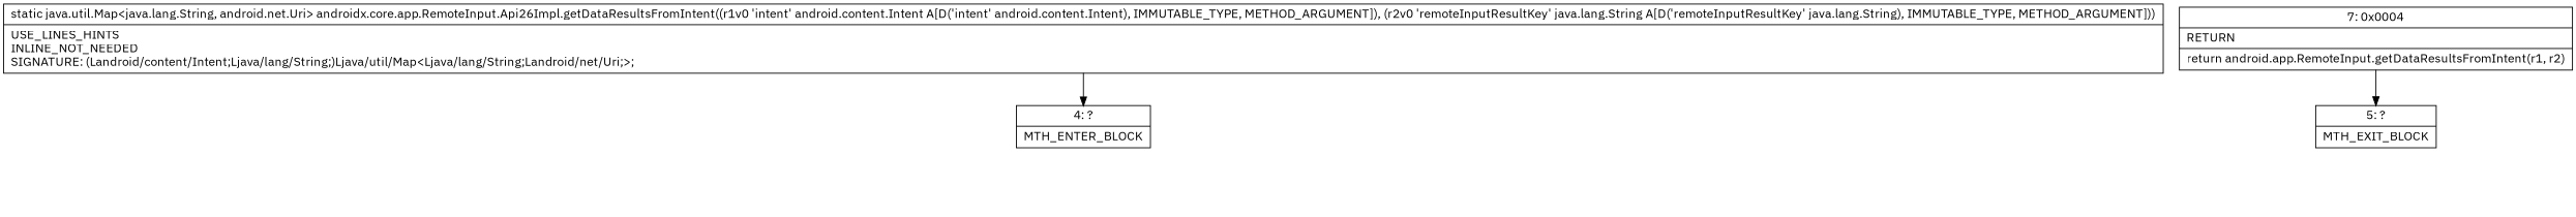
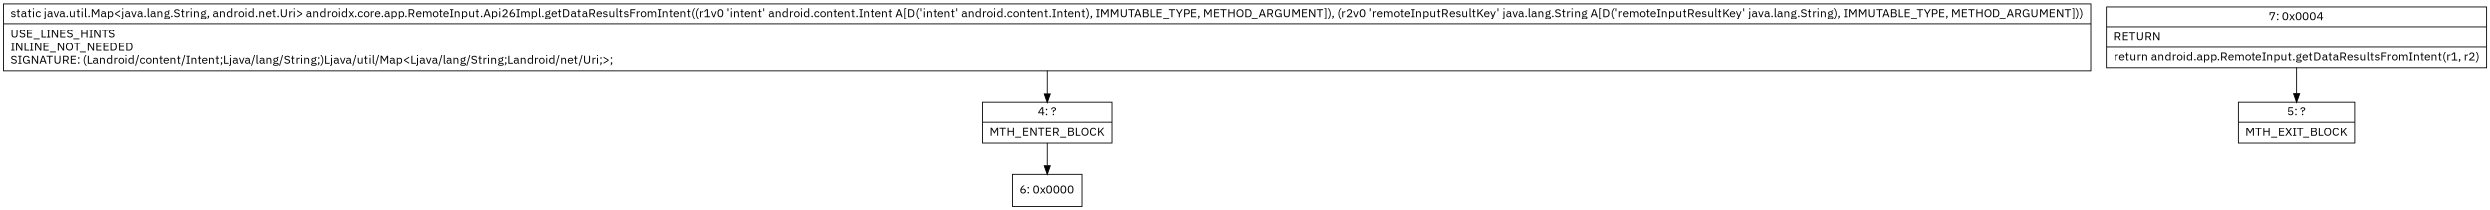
  digraph {
    fontname="IBM Plex Sans"
    node [fontname="IBM Plex Sans" shape=record]
    edge [fontname="IBM Plex Sans"]
    n1 [label="{4\:\ ?|MTH_ENTER_BLOCK\l}"]
+   n2 [label="{6\:\ 0x0000}"]
    n3 [label="{7\:\ 0x0004|RETURN\l|return android.app.RemoteInput.getDataResultsFromIntent(r1, r2)\l}"]
    n4 [label="{5\:\ ?|MTH_EXIT_BLOCK\l}"]
    n5 [label="{static java.util.Map\<java.lang.String, android.net.Uri\> androidx.core.app.RemoteInput.Api26Impl.getDataResultsFromIntent((r1v0 'intent' android.content.Intent A[D('intent' android.content.Intent), IMMUTABLE_TYPE, METHOD_ARGUMENT]), (r2v0 'remoteInputResultKey' java.lang.String A[D('remoteInputResultKey' java.lang.String), IMMUTABLE_TYPE, METHOD_ARGUMENT]))  | USE_LINES_HINTS\lINLINE_NOT_NEEDED\lSIGNATURE: (Landroid\/content\/Intent;Ljava\/lang\/String;)Ljava\/util\/Map\<Ljava\/lang\/String;Landroid\/net\/Uri;\>;\l}"]
+   n1 -> n2
    n3 -> n4
    n5 -> n1
  }
